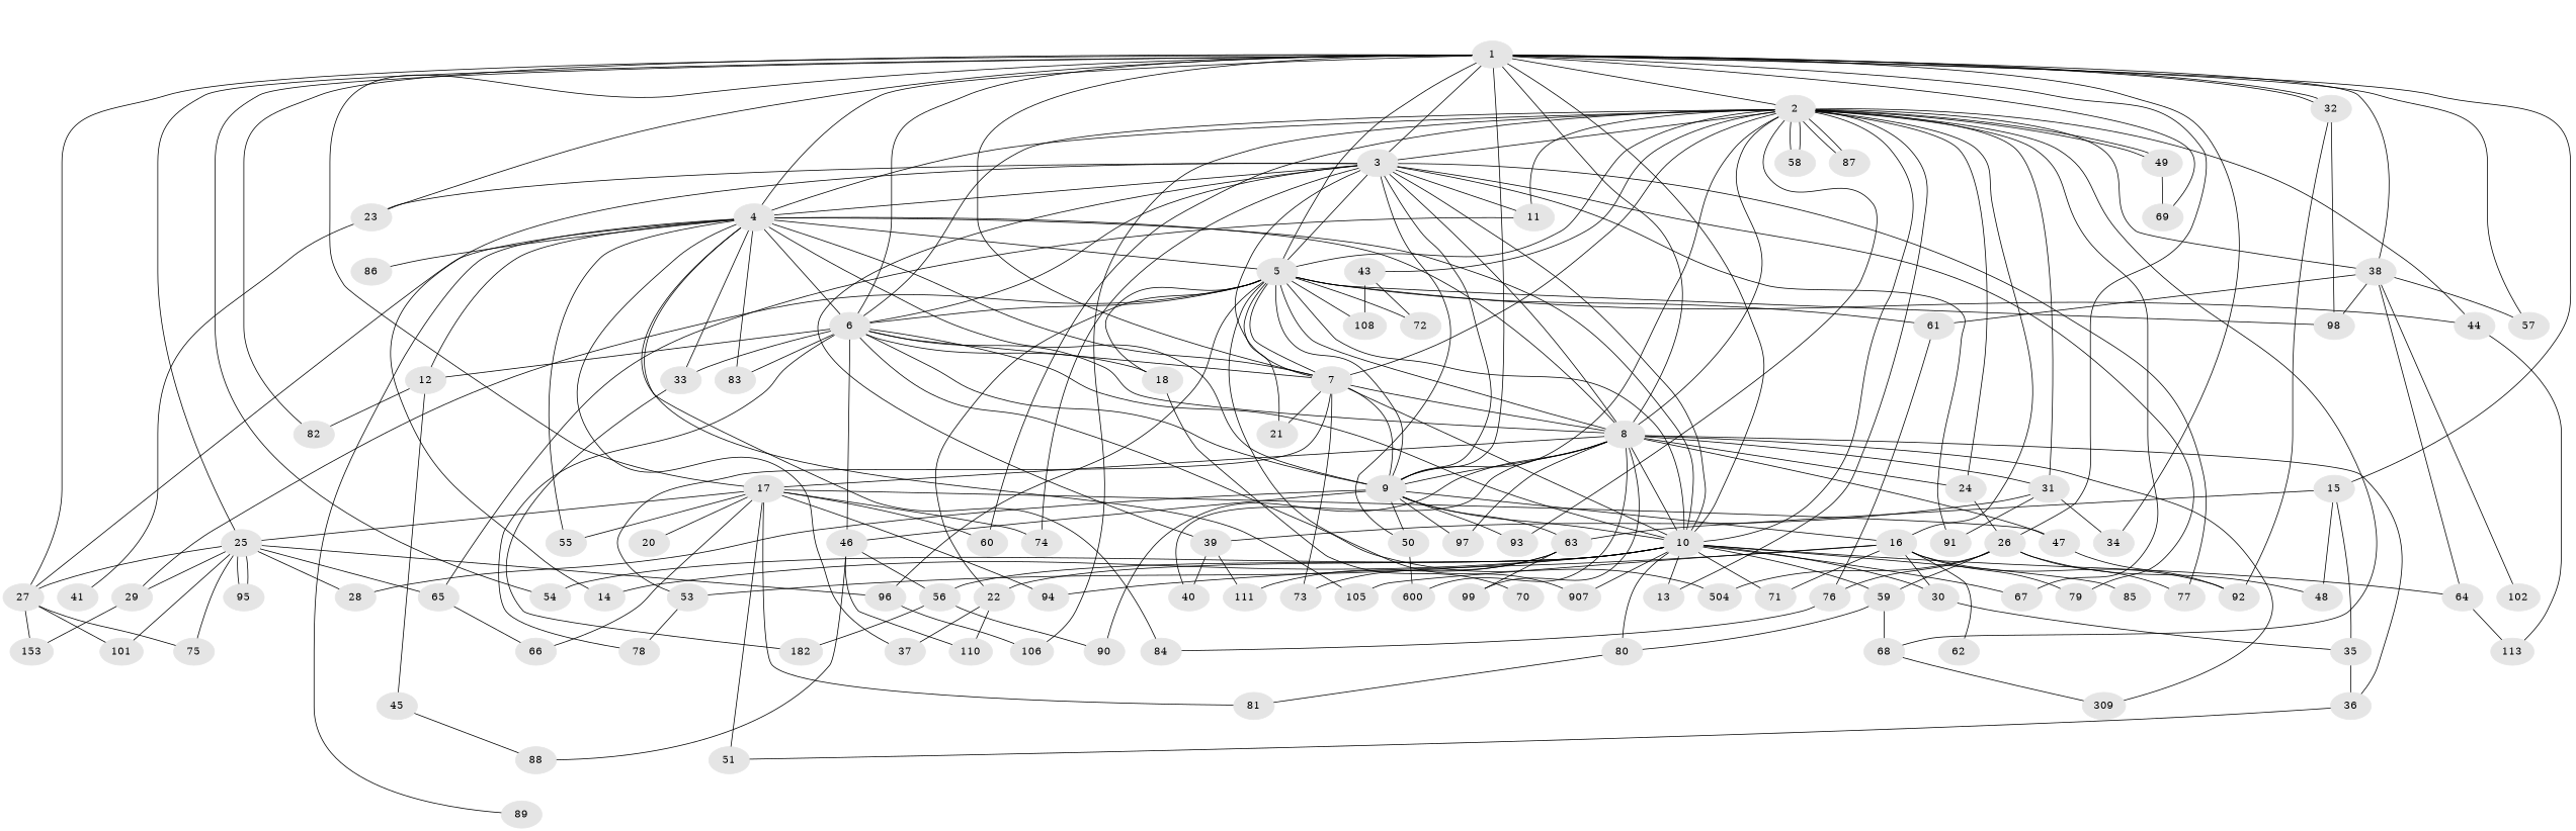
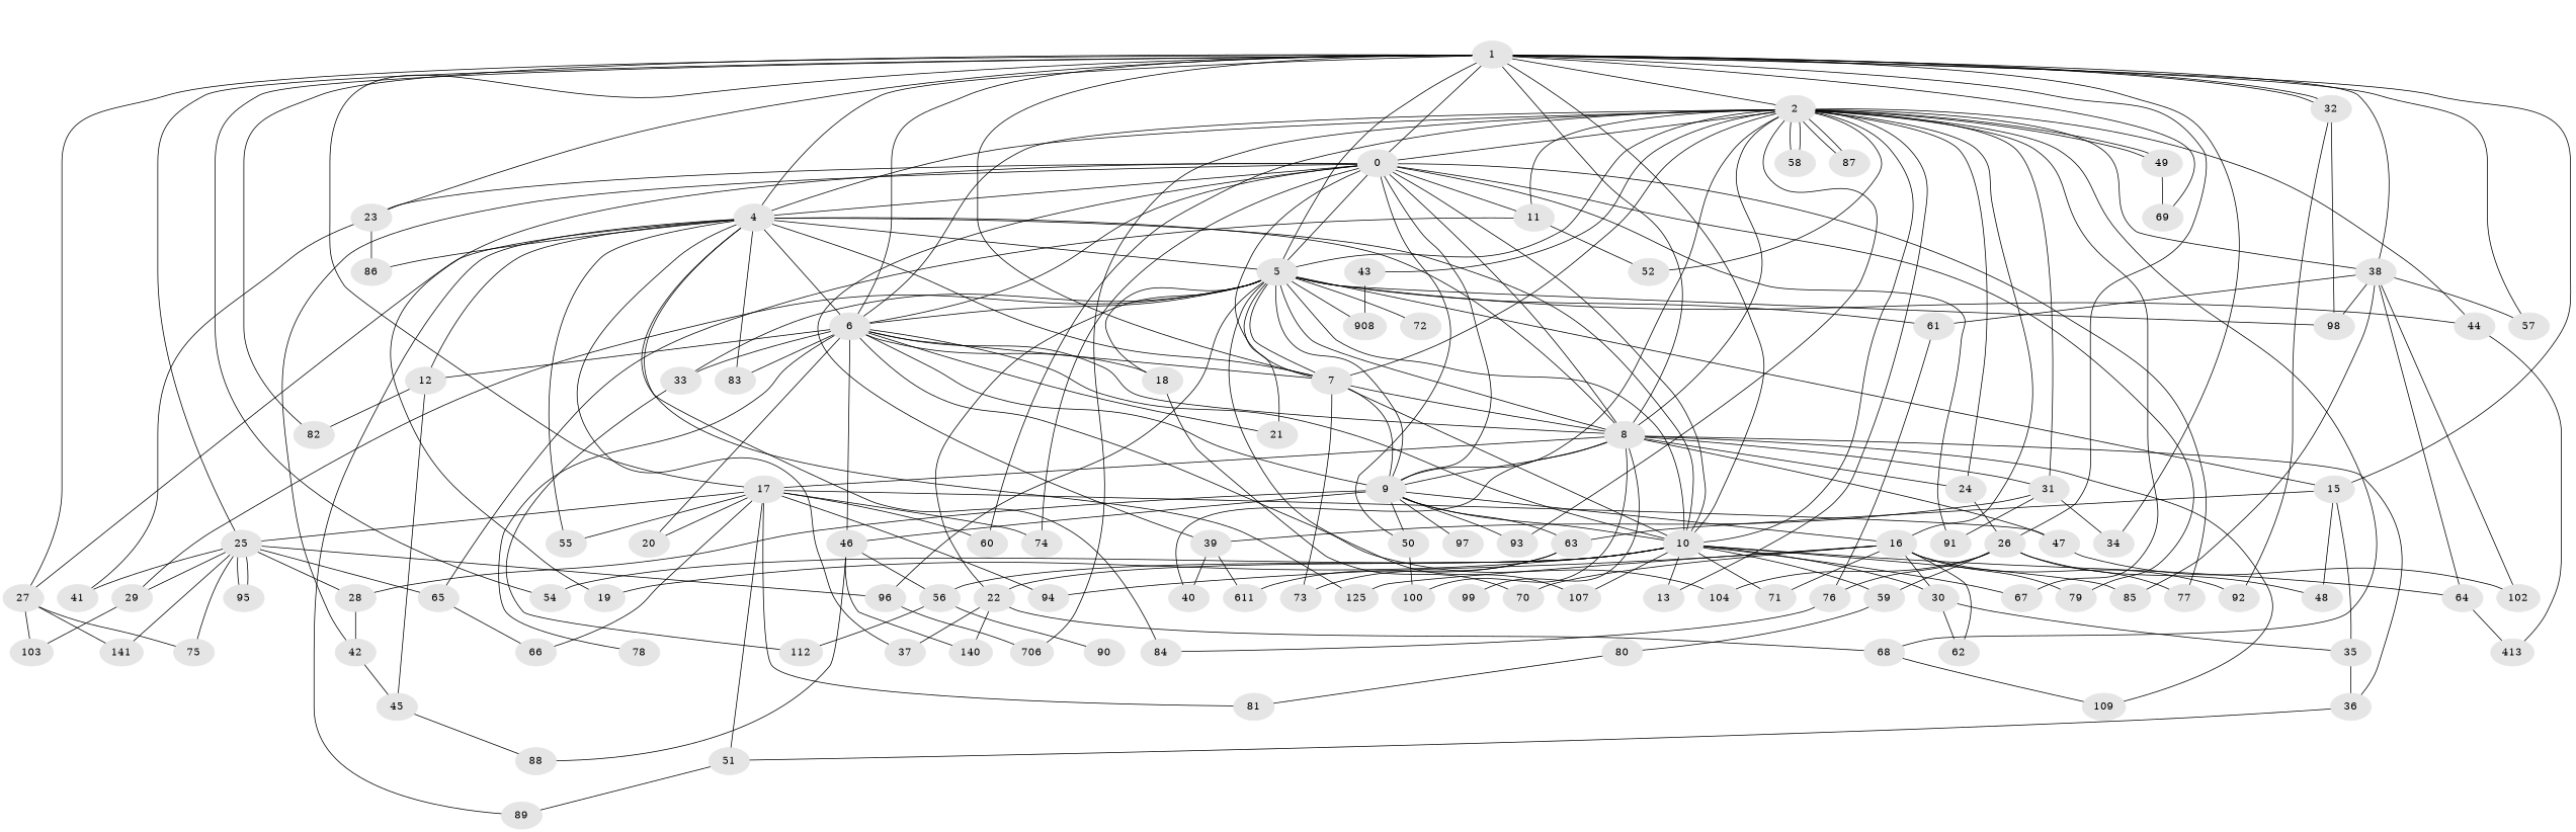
  graph {
    node [color=gray90 style=filled]
    1
    2
-   3
+   3 [label=0]
    4
    5
    6
    7
    8
    9
    10
    15
    17
    23
    25
    26
    27
    32
    34
    38
    54
    57
    69
    82
    11
    13
    16
    24
    31
    43
    44
    49
+   52
    58
    60
    67
    68
    87
    93
-   106
-   19 [label=14]
+   106 [label=706]
+   19
    39
+   42
    50
    74
    77
    79
    91
    12
    33
    37
    55
    83
    84
    86
    89
-   105
+   105 [label=125]
    18
    21
    22
    29
    61
    72
    96
    98
-   107 [label=907]
-   108
+   107
+   108 [label=908]
    20
    46
    78
-   104 [label=504]
-   53
+   104
    73
    36
    40
    47
    90
    97
    99
-   100 [label=600]
-   109 [label=309]
+   100
+   109
    28
    63
    30
    56
    59
    64
    71
    80
    85
    35
    48
    94
    51
    66
    81
    41
    65
    75
    95
-   101
+   101 [label=141]
    76
-   103 [label=153]
+   103
    92
    102
    62
    70
-   113
-   111
+   113 [label=413]
+   111 [label=611]
    45
-   112 [label=182]
-   110
+   112
+   110 [label=140]
    88
    1 -- 2
    1 -- 3
    1 -- 4
    1 -- 5
    1 -- 6
    1 -- 7
    1 -- 8
-   1 -- 9
    1 -- 10
    1 -- 15
    1 -- 17
    1 -- 23
    1 -- 25
    1 -- 26
    1 -- 27
    1 -- 32
    1 -- 32
    1 -- 34
    1 -- 38
    1 -- 54
    1 -- 57
    1 -- 69
    1 -- 82
    2 -- 3
    2 -- 4
    2 -- 5
    2 -- 6
    2 -- 7
    2 -- 8
    2 -- 9
    2 -- 10
    2 -- 38
    2 -- 11
    2 -- 13
    2 -- 16
    2 -- 24
    2 -- 31
    2 -- 43
    2 -- 44
    2 -- 49
    2 -- 49
+   2 -- 52
    2 -- 58
    2 -- 58
    2 -- 60
    2 -- 67
    2 -- 68
    2 -- 87
    2 -- 87
    2 -- 93
    2 -- 106
    3 -- 4
    3 -- 5
    3 -- 6
    3 -- 7
    3 -- 8
    3 -- 9
    3 -- 10
    3 -- 23
    3 -- 11
    3 -- 19
    3 -- 39
+   3 -- 42
    3 -- 50
    3 -- 74
    3 -- 77
    3 -- 79
    3 -- 91
    4 -- 5
    4 -- 6
    4 -- 7
    4 -- 8
-   4 -- 9
    4 -- 10
    4 -- 27
    4 -- 12
-   4 -- 33
+   5 -- 33
    4 -- 37
    4 -- 55
    4 -- 83
    4 -- 84
    4 -- 86
    4 -- 89
    4 -- 105
    5 -- 6
    5 -- 7
    5 -- 8
    5 -- 9
    5 -- 10
+   5 -- 15
    5 -- 44
    5 -- 18
    5 -- 21
    5 -- 22
    5 -- 29
    5 -- 61
    5 -- 72
    5 -- 96
    5 -- 98
    5 -- 107
    5 -- 108
    6 -- 7
    6 -- 8
    6 -- 9
    6 -- 10
    6 -- 12
    6 -- 33
    6 -- 83
    6 -- 18
-   7 -- 21
+   6 -- 21
+   6 -- 20
    6 -- 46
    6 -- 78
    6 -- 104
    7 -- 8
    7 -- 9
    7 -- 10
-   7 -- 53
    7 -- 73
    8 -- 9
-   8 -- 10
    8 -- 17
    8 -- 24
    8 -- 31
    8 -- 36
    8 -- 40
    8 -- 47
-   8 -- 90
-   8 -- 97
    8 -- 99
    8 -- 100
    8 -- 109
    9 -- 10
    9 -- 16
    9 -- 93
    9 -- 50
    9 -- 46
    9 -- 97
    9 -- 28
    9 -- 63
    10 -- 54
    10 -- 13
    10 -- 67
    10 -- 19
    10 -- 22
    10 -- 107
-   10 -- 53
    10 -- 30
    10 -- 56
    10 -- 59
    10 -- 64
    10 -- 71
-   10 -- 80
    10 -- 85
    15 -- 63
    15 -- 35
    15 -- 48
    17 -- 25
    17 -- 60
    17 -- 74
    17 -- 55
    17 -- 20
    17 -- 47
    17 -- 94
    17 -- 51
    17 -- 66
    17 -- 81
+   23 -- 86
    23 -- 41
    25 -- 29
    25 -- 96
    25 -- 28
-   25 -- 27
+   25 -- 41
    25 -- 65
    25 -- 75
    25 -- 95
    25 -- 95
    25 -- 101
    26 -- 77
    26 -- 104
    26 -- 59
    26 -- 48
    26 -- 76
    27 -- 75
    27 -- 101
    27 -- 103
    32 -- 98
    32 -- 92
    38 -- 57
    38 -- 61
    38 -- 98
    38 -- 64
+   38 -- 85
    38 -- 102
+   11 -- 52
    11 -- 65
    16 -- 79
    16 -- 105
    16 -- 30
    16 -- 71
    16 -- 94
    16 -- 92
    16 -- 62
+   16 -- 70
    24 -- 26
    31 -- 34
    31 -- 39
    31 -- 91
-   43 -- 72
    43 -- 108
    44 -- 113
    49 -- 69
    68 -- 109
    39 -- 40
    39 -- 111
+   42 -- 45
    50 -- 100
    12 -- 82
    12 -- 45
    33 -- 112
    18 -- 70
-   59 -- 68
+   22 -- 68
    22 -- 37
    22 -- 110
    29 -- 103
    61 -- 76
    96 -- 106
    46 -- 56
    46 -- 110
    46 -- 88
-   53 -- 78
    36 -- 51
-   47 -- 92
+   47 -- 102
+   28 -- 42
    63 -- 73
-   63 -- 99
    63 -- 111
    30 -- 35
+   30 -- 62
    56 -- 90
    56 -- 112
    59 -- 80
    64 -- 113
    80 -- 81
    35 -- 36
+   51 -- 89
    65 -- 66
    76 -- 84
    45 -- 88
  }
